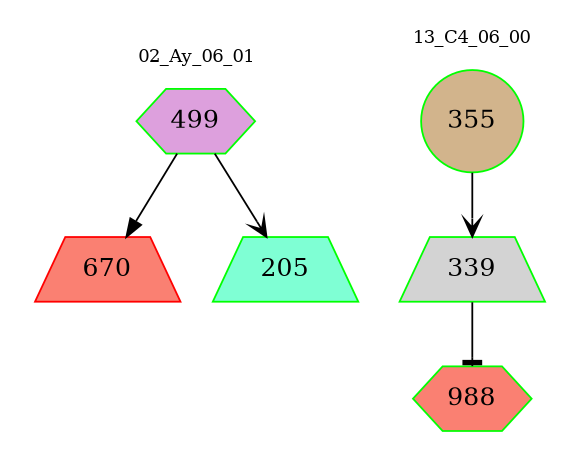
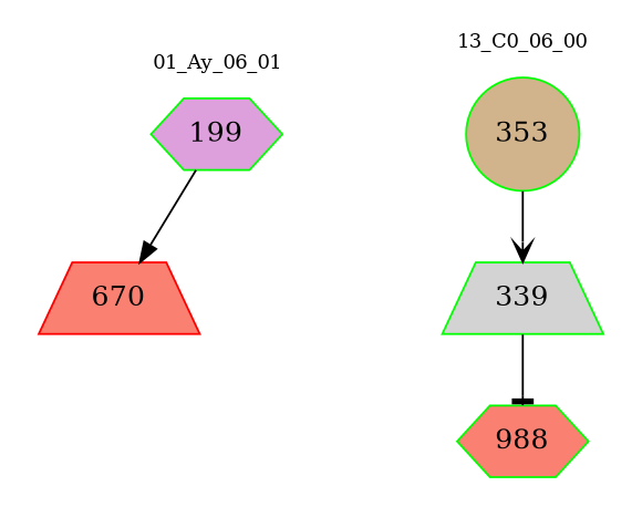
  digraph {
    node [color=green fillcolor=salmon shape=trapezium style=filled]
    edge [arrowhead=vee color=black]
-   n1 [fillcolor=plum label=499 shape=hexagon]
+   n1 [fillcolor=plum label=199 shape=hexagon]
    n2 [color=red label=670]
-   n3 [fillcolor=aquamarine label=205]
    n4 [fillcolor=lightgrey label=339]
-   n5 [fillcolor=tan label=355 shape=circle]
+   n5 [fillcolor=tan label=353 shape=circle]
    n6 [label=988 shape=hexagon]
    subgraph cluster_1 {
      color=white
      fontsize=10
-     label="02_Ay_06_01"
+     label="01_Ay_06_01"
      n1
      n2
-     n3
    }
    subgraph cluster_2 {
      color=white
      fontsize=10
-     label="13_C4_06_00"
+     label="13_C0_06_00"
      n4
      n5
      n6
    }
    n1 -> n2 [arrowhead=normal]
-   n1 -> n3
    n4 -> n6 [arrowhead=tee]
    n5 -> n4
  }
